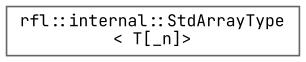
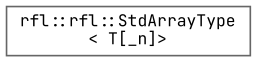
  digraph {
    rankdir=LR
    fontname="JetBrains Mono"
-   n1 [color=grey40 fillcolor=white fontname="JetBrains Mono" fontsize=10 height=0.2 label="rfl::internal::StdArrayType\l\< T[_n]\>" shape=box style=filled width=0.4]
+   n1 [color=grey40 fillcolor=white fontname="JetBrains Mono" fontsize=10 height=0.2 label="rfl::rfl::StdArrayType\l\< T[_n]\>" shape=box style=filled width=0.4]
  }
